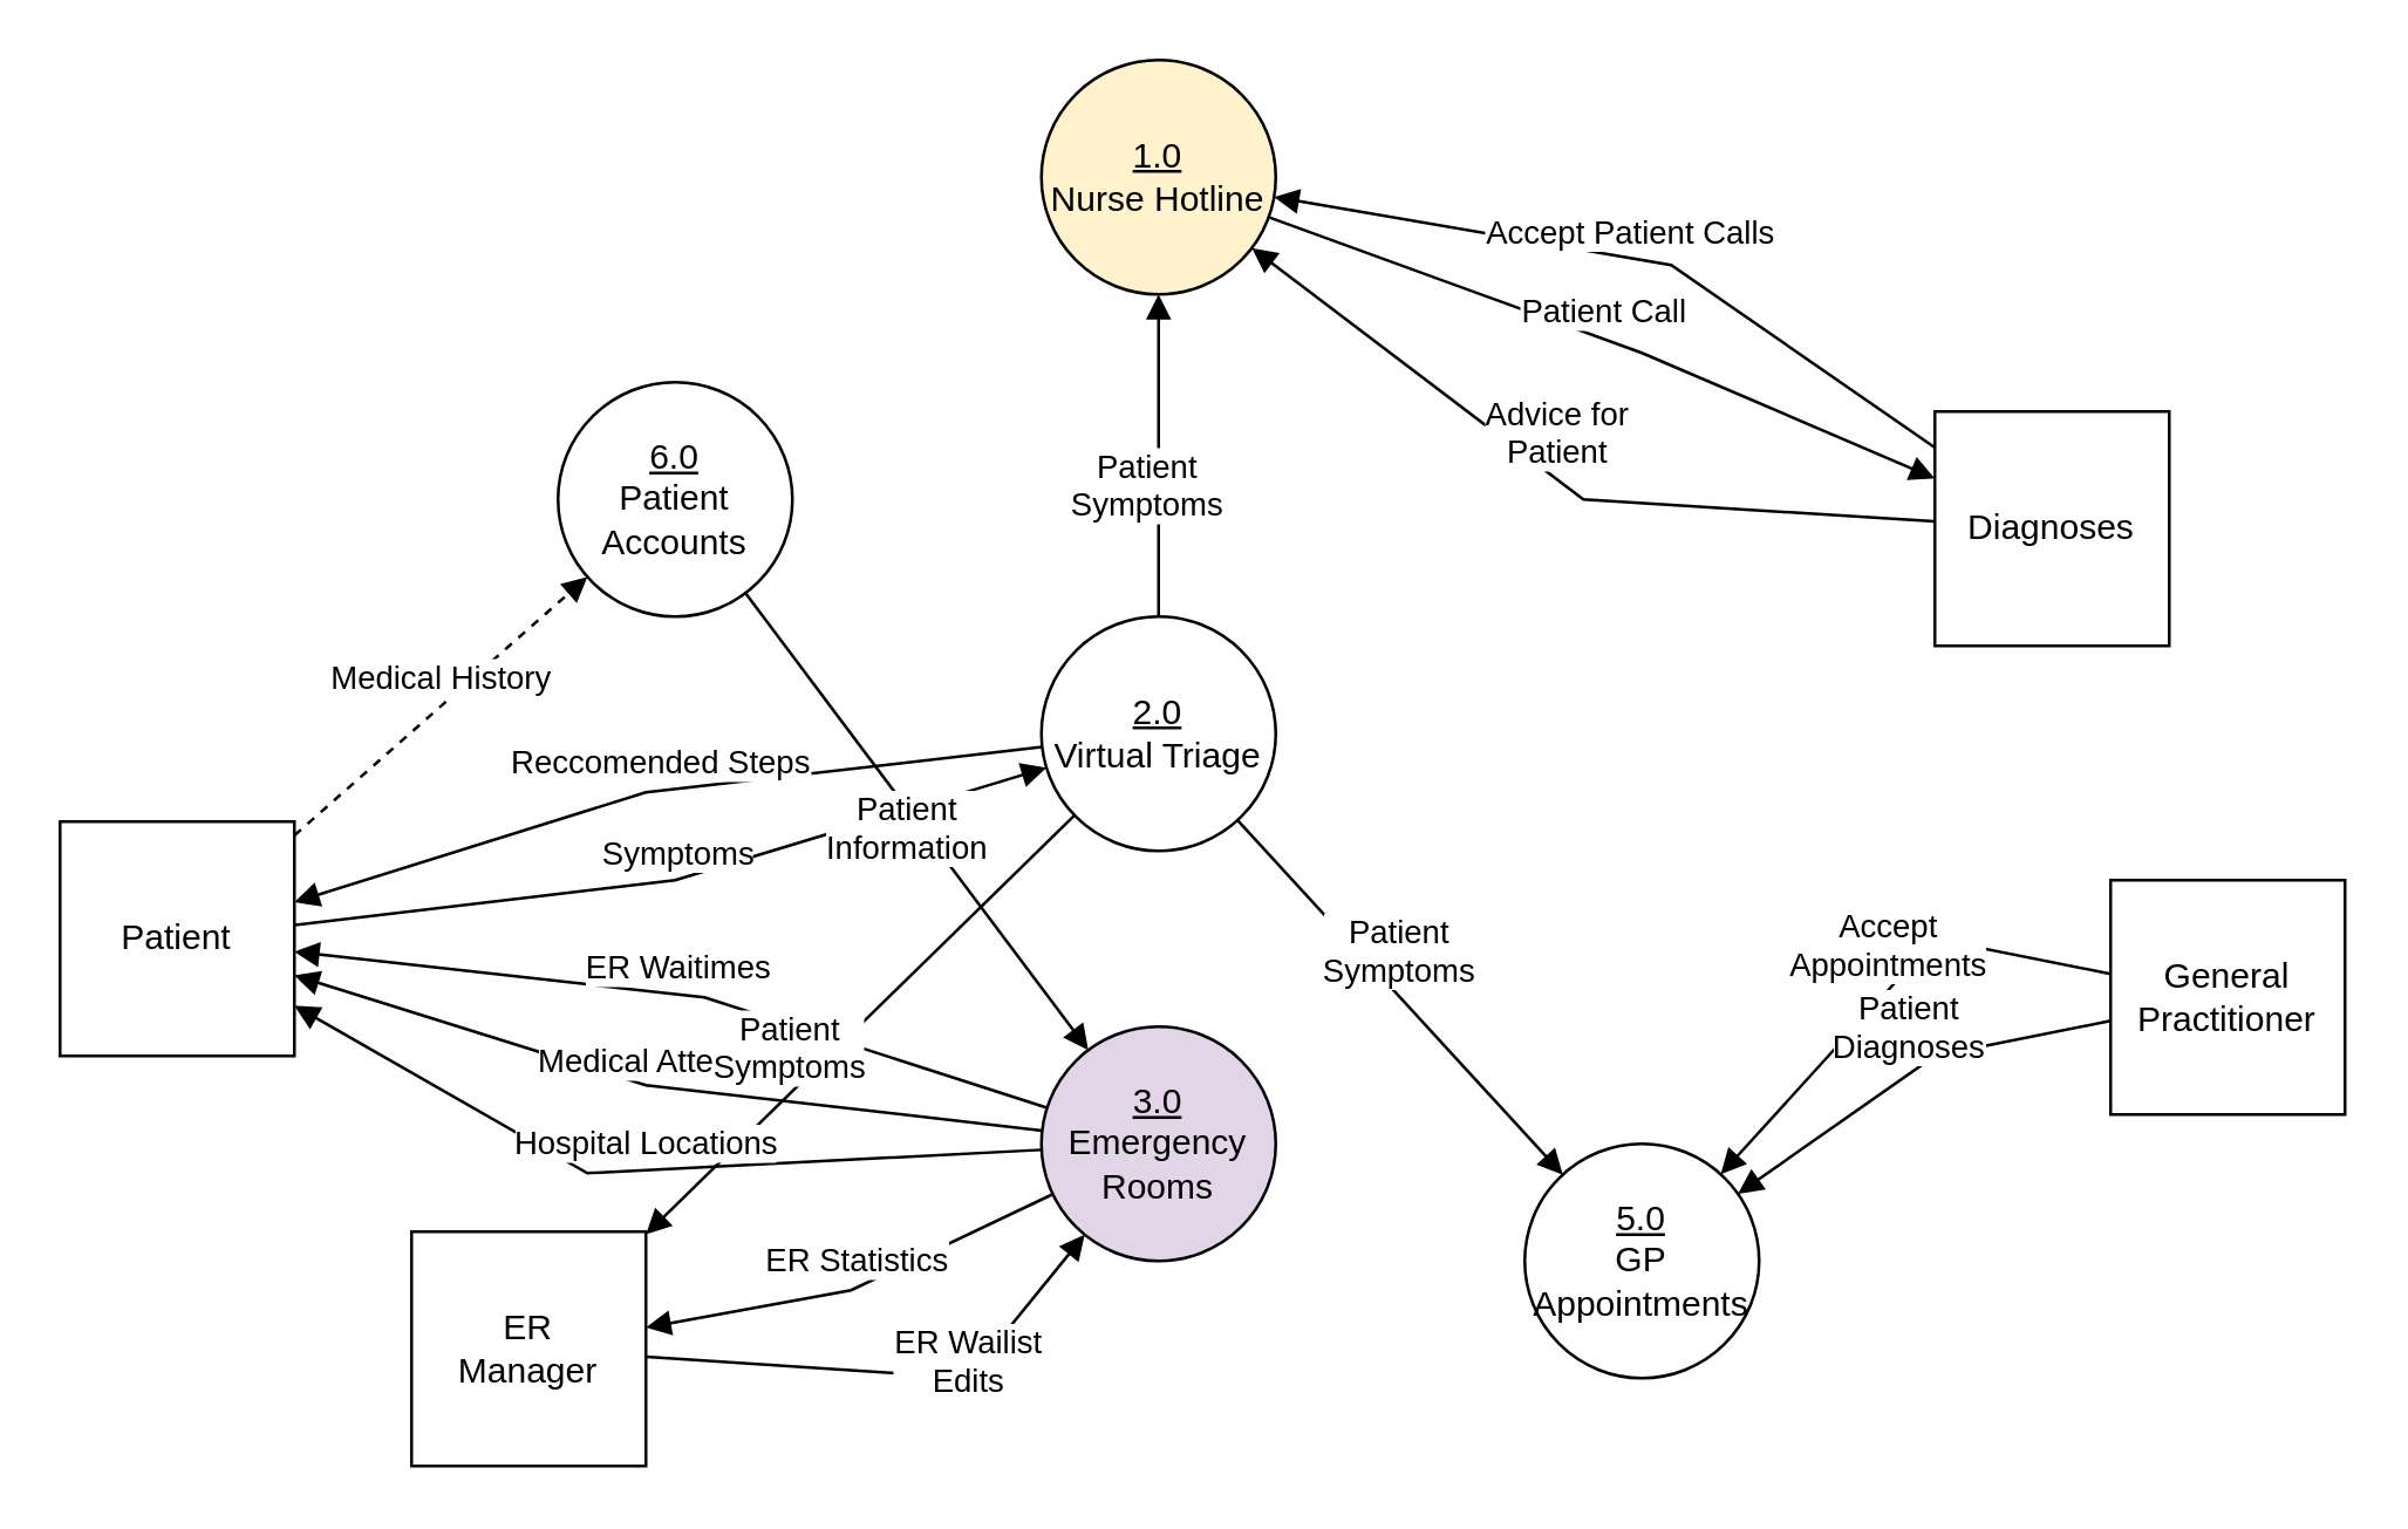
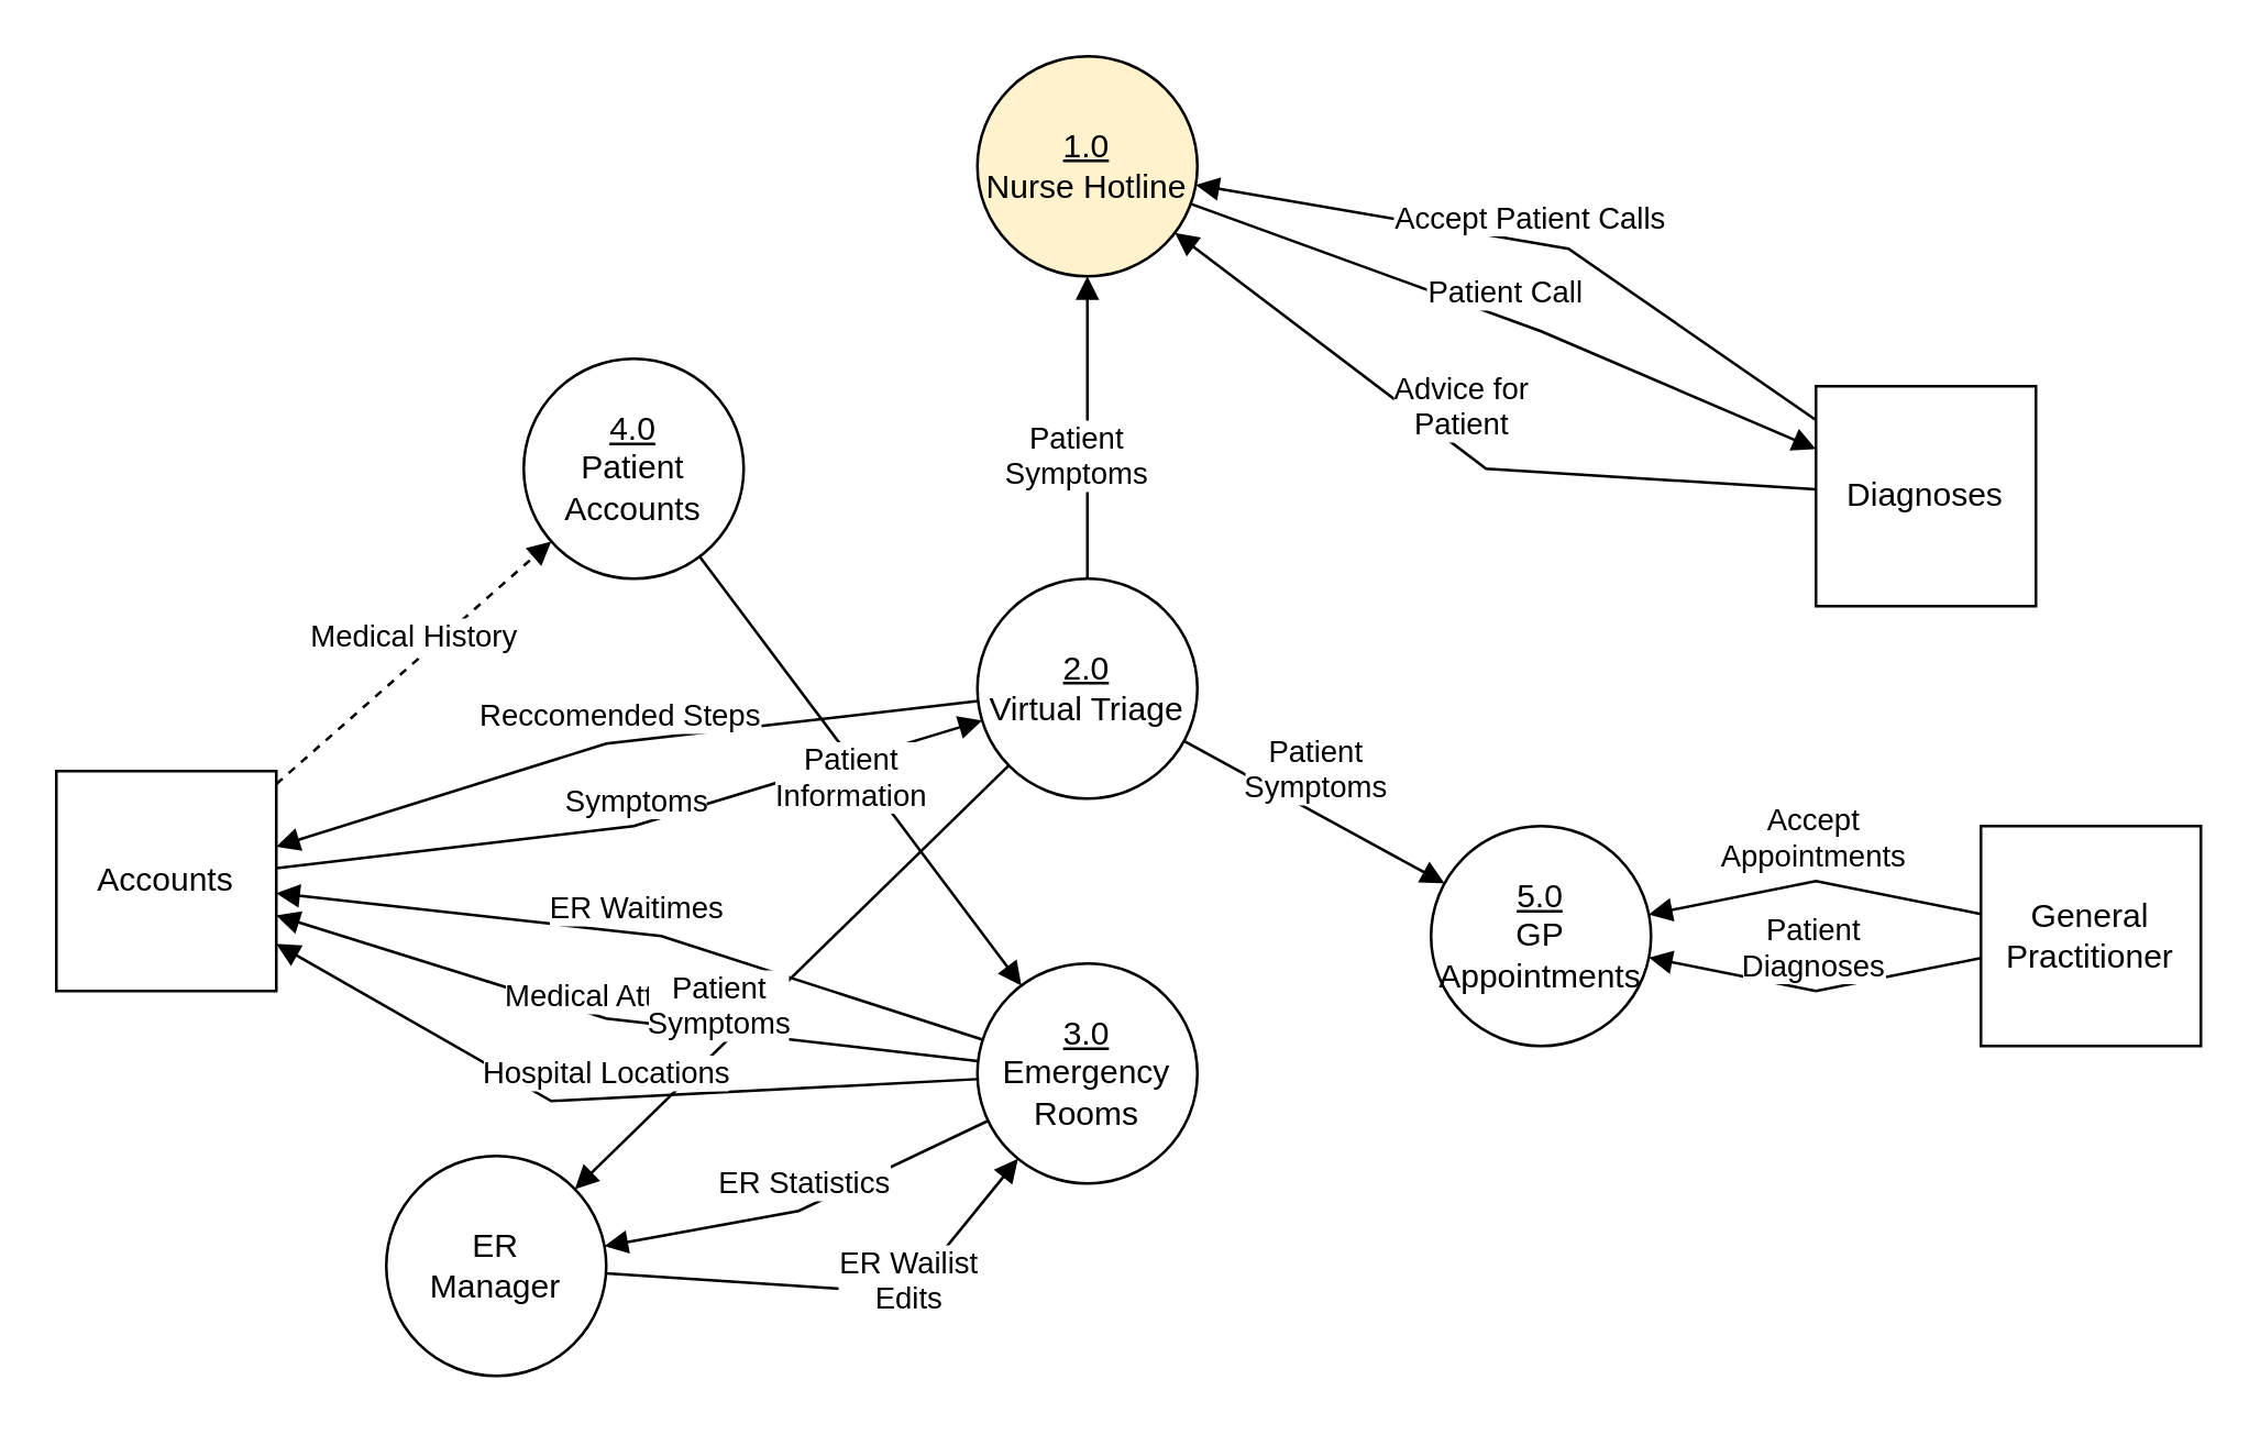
  <mxCell id="0" />
  <mxCell id="1" parent="0" />
  <mxCell id="2" value="&lt;u&gt;1.0&lt;/u&gt;&lt;div&gt;Nurse Hotline&lt;/div&gt;" style="ellipse;whiteSpace=wrap;html=1;aspect=fixed;fillColor=#fff2cc;" parent="1" vertex="1"><mxGeometry x="355" y="20" width="80" height="80" as="geometry" /></mxCell>
  <mxCell id="3" value="&lt;u&gt;2.0&lt;/u&gt;&lt;div&gt;Virtual Triage&lt;/div&gt;" style="ellipse;whiteSpace=wrap;html=1;aspect=fixed;" parent="1" vertex="1"><mxGeometry x="355" y="210" width="80" height="80" as="geometry" /></mxCell>
- <mxCell id="4" value="&lt;u&gt;3.0&lt;/u&gt;&lt;div&gt;Emergency Rooms&lt;/div&gt;" style="ellipse;whiteSpace=wrap;html=1;aspect=fixed;fillColor=#e1d5e7;" parent="1" vertex="1"><mxGeometry x="355" y="350" width="80" height="80" as="geometry" /></mxCell>
- <mxCell id="5" value="&lt;u&gt;6.0&lt;/u&gt;&lt;div&gt;Patient Accounts&lt;/div&gt;" style="ellipse;whiteSpace=wrap;html=1;aspect=fixed;" parent="1" vertex="1"><mxGeometry x="190" y="130" width="80" height="80" as="geometry" /></mxCell>
- <mxCell id="6" value="Patient" style="whiteSpace=wrap;html=1;aspect=fixed;" parent="1" vertex="1"><mxGeometry x="20" y="280" width="80" height="80" as="geometry" /></mxCell>
+ <mxCell id="4" value="&lt;u&gt;3.0&lt;/u&gt;&lt;div&gt;Emergency Rooms&lt;/div&gt;" style="ellipse;whiteSpace=wrap;html=1;aspect=fixed;" parent="1" vertex="1"><mxGeometry x="355" y="350" width="80" height="80" as="geometry" /></mxCell>
+ <mxCell id="5" value="&lt;u&gt;4.0&lt;/u&gt;&lt;div&gt;Patient Accounts&lt;/div&gt;" style="ellipse;whiteSpace=wrap;html=1;aspect=fixed;" parent="1" vertex="1"><mxGeometry x="190" y="130" width="80" height="80" as="geometry" /></mxCell>
+ <mxCell id="6" value="Accounts" style="whiteSpace=wrap;html=1;aspect=fixed;" parent="1" vertex="1"><mxGeometry x="20" y="280" width="80" height="80" as="geometry" /></mxCell>
  <mxCell id="7" value="Symptoms" style="html=1;verticalAlign=bottom;endArrow=block;curved=0;rounded=0;" parent="1" source="6" target="3" edge="1"><mxGeometry width="80" relative="1" as="geometry"><mxPoint x="150" y="270" as="sourcePoint" /><mxPoint x="230" y="270" as="targetPoint" /><Array as="points"><mxPoint x="230" y="300" /></Array></mxGeometry></mxCell>
  <mxCell id="8" value="Diagnoses" style="whiteSpace=wrap;html=1;aspect=fixed;" parent="1" vertex="1"><mxGeometry x="660" y="140" width="80" height="80" as="geometry" /></mxCell>
  <mxCell id="9" value="Patient Call" style="html=1;verticalAlign=bottom;endArrow=block;curved=0;rounded=0;" parent="1" source="2" target="8" edge="1"><mxGeometry width="80" relative="1" as="geometry"><mxPoint x="470" y="170" as="sourcePoint" /><mxPoint x="550" y="170" as="targetPoint" /><Array as="points"><mxPoint x="560" y="120" /></Array></mxGeometry></mxCell>
- <mxCell id="10" value="ER&lt;div&gt;Ma&lt;span style=&quot;background-color: initial;&quot;&gt;nager&lt;/span&gt;&lt;/div&gt;" style="whiteSpace=wrap;html=1;aspect=fixed;" parent="1" vertex="1"><mxGeometry x="140" y="420" width="80" height="80" as="geometry" /></mxCell>
+ <mxCell id="10" value="ER&lt;div&gt;Ma&lt;span style=&quot;background-color: initial;&quot;&gt;nager&lt;/span&gt;&lt;/div&gt;" style="ellipse;whiteSpace=wrap;html=1;aspect=fixed;" parent="1" vertex="1"><mxGeometry x="140" y="420" width="80" height="80" as="geometry" /></mxCell>
  <mxCell id="11" value="ER Statistics" style="html=1;verticalAlign=bottom;endArrow=block;curved=0;rounded=0;" parent="1" source="4" target="10" edge="1"><mxGeometry width="80" relative="1" as="geometry"><mxPoint x="500" y="410" as="sourcePoint" /><mxPoint x="580" y="410" as="targetPoint" /><Array as="points"><mxPoint x="290" y="440" /></Array></mxGeometry></mxCell>
  <mxCell id="12" value="ER Wailist&lt;div&gt;Edits&lt;/div&gt;" style="html=1;verticalAlign=bottom;endArrow=block;curved=0;rounded=0;" parent="1" source="10" target="4" edge="1"><mxGeometry x="0.272" y="-10" width="80" relative="1" as="geometry"><mxPoint x="510" y="350" as="sourcePoint" /><mxPoint x="590" y="350" as="targetPoint" /><Array as="points"><mxPoint x="330" y="470" /></Array><mxPoint x="-8" y="4" as="offset" /></mxGeometry></mxCell>
  <mxCell id="13" value="ER Waitimes" style="html=1;verticalAlign=bottom;endArrow=block;curved=0;rounded=0;" parent="1" source="4" target="6" edge="1"><mxGeometry width="80" relative="1" as="geometry"><mxPoint x="240" y="380" as="sourcePoint" /><mxPoint x="320" y="380" as="targetPoint" /><Array as="points"><mxPoint x="240" y="340" /></Array></mxGeometry></mxCell>
  <mxCell id="14" value="Reccomended Steps" style="html=1;verticalAlign=bottom;endArrow=block;curved=0;rounded=0;" parent="1" source="3" target="6" edge="1"><mxGeometry width="80" relative="1" as="geometry"><mxPoint x="230" y="220" as="sourcePoint" /><mxPoint x="310" y="220" as="targetPoint" /><Array as="points"><mxPoint x="220" y="270" /></Array></mxGeometry></mxCell>
  <mxCell id="15" value="Advice for&lt;div&gt;Patient&lt;/div&gt;" style="html=1;verticalAlign=bottom;endArrow=block;curved=0;rounded=0;" parent="1" source="8" target="2" edge="1"><mxGeometry width="80" relative="1" as="geometry"><mxPoint x="570" y="130" as="sourcePoint" /><mxPoint x="650" y="130" as="targetPoint" /><Array as="points"><mxPoint x="540" y="170" /></Array></mxGeometry></mxCell>
  <mxCell id="16" value="General Practitioner" style="whiteSpace=wrap;html=1;aspect=fixed;" parent="1" vertex="1"><mxGeometry x="720" y="300" width="80" height="80" as="geometry" /></mxCell>
  <mxCell id="17" value="Medical Attention" style="html=1;verticalAlign=bottom;endArrow=block;curved=0;rounded=0;" parent="1" source="4" target="6" edge="1"><mxGeometry width="80" relative="1" as="geometry"><mxPoint x="180" y="390" as="sourcePoint" /><mxPoint x="260" y="390" as="targetPoint" /><Array as="points"><mxPoint x="220" y="370" /></Array></mxGeometry></mxCell>
  <mxCell id="18" value="Patient&lt;div&gt;Symptoms&lt;/div&gt;" style="html=1;verticalAlign=bottom;endArrow=block;curved=0;rounded=0;" parent="1" source="3" target="2" edge="1"><mxGeometry x="-0.468" y="4" width="80" relative="1" as="geometry"><mxPoint x="280" y="190" as="sourcePoint" /><mxPoint x="360" y="190" as="targetPoint" /><Array as="points" /><mxPoint as="offset" /></mxGeometry></mxCell>
  <mxCell id="19" value="Patient&lt;div&gt;Symptoms&lt;/div&gt;" style="html=1;verticalAlign=bottom;endArrow=block;curved=0;rounded=0;" parent="1" source="3" target="10" edge="1"><mxGeometry x="0.333" width="80" relative="1" as="geometry"><mxPoint x="330" y="310" as="sourcePoint" /><mxPoint x="410" y="310" as="targetPoint" /><mxPoint as="offset" /></mxGeometry></mxCell>
  <mxCell id="20" value="Hospital Locations" style="html=1;verticalAlign=bottom;endArrow=block;curved=0;rounded=0;" parent="1" source="4" target="6" edge="1"><mxGeometry width="80" relative="1" as="geometry"><mxPoint x="140" y="420" as="sourcePoint" /><mxPoint x="220" y="420" as="targetPoint" /><Array as="points"><mxPoint x="200" y="400" /></Array></mxGeometry></mxCell>
  <mxCell id="21" value="Medical History" style="html=1;verticalAlign=bottom;endArrow=block;curved=0;rounded=0;dashed=1;" parent="1" source="6" target="5" edge="1"><mxGeometry width="80" relative="1" as="geometry"><mxPoint x="140" y="440" as="sourcePoint" /><mxPoint x="220" y="440" as="targetPoint" /><Array as="points" /></mxGeometry></mxCell>
  <mxCell id="22" value="Patient&lt;div&gt;Information&lt;/div&gt;" style="html=1;verticalAlign=bottom;endArrow=block;curved=0;rounded=0;" parent="1" source="5" target="4" edge="1"><mxGeometry x="0.129" y="-14" width="80" relative="1" as="geometry"><mxPoint x="90" y="160" as="sourcePoint" /><mxPoint x="170" y="160" as="targetPoint" /><mxPoint as="offset" /></mxGeometry></mxCell>
- <mxCell id="23" value="&lt;u&gt;5.0&lt;/u&gt;&lt;div&gt;GP Appointments&lt;/div&gt;" style="ellipse;whiteSpace=wrap;html=1;aspect=fixed;" parent="1" vertex="1"><mxGeometry x="520" y="390" width="80" height="80" as="geometry" /></mxCell>
+ <mxCell id="23" value="&lt;u&gt;5.0&lt;/u&gt;&lt;div&gt;GP Appointments&lt;/div&gt;" style="ellipse;whiteSpace=wrap;html=1;aspect=fixed;" parent="1" vertex="1"><mxGeometry x="520" y="300" width="80" height="80" as="geometry" /></mxCell>
  <mxCell id="24" value="Patient&lt;div&gt;Symptoms&lt;/div&gt;" style="html=1;verticalAlign=bottom;endArrow=block;curved=0;rounded=0;" parent="1" source="3" target="23" edge="1"><mxGeometry width="80" relative="1" as="geometry"><mxPoint x="460" y="260" as="sourcePoint" /><mxPoint x="540" y="260" as="targetPoint" /></mxGeometry></mxCell>
  <mxCell id="25" value="Accept&lt;div&gt;Appointments&lt;/div&gt;" style="html=1;verticalAlign=bottom;endArrow=block;curved=0;rounded=0;" parent="1" source="16" target="23" edge="1"><mxGeometry width="80" relative="1" as="geometry"><mxPoint x="570" y="260" as="sourcePoint" /><mxPoint x="650" y="260" as="targetPoint" /><Array as="points"><mxPoint x="660" y="320" /></Array></mxGeometry></mxCell>
  <mxCell id="26" value="Patient&lt;div&gt;Diagnoses&lt;/div&gt;" style="html=1;verticalAlign=bottom;endArrow=block;curved=0;rounded=0;" parent="1" source="16" target="23" edge="1"><mxGeometry width="80" relative="1" as="geometry"><mxPoint x="590" y="410" as="sourcePoint" /><mxPoint x="670" y="410" as="targetPoint" /><Array as="points"><mxPoint x="660" y="360" /></Array></mxGeometry></mxCell>
  <mxCell id="27" value="Accept Patient Calls" style="html=1;verticalAlign=bottom;endArrow=block;curved=0;rounded=0;" parent="1" source="8" target="2" edge="1"><mxGeometry width="80" relative="1" as="geometry"><mxPoint x="500" y="60" as="sourcePoint" /><mxPoint x="580" y="60" as="targetPoint" /><Array as="points"><mxPoint x="570" y="90" /></Array></mxGeometry></mxCell>
